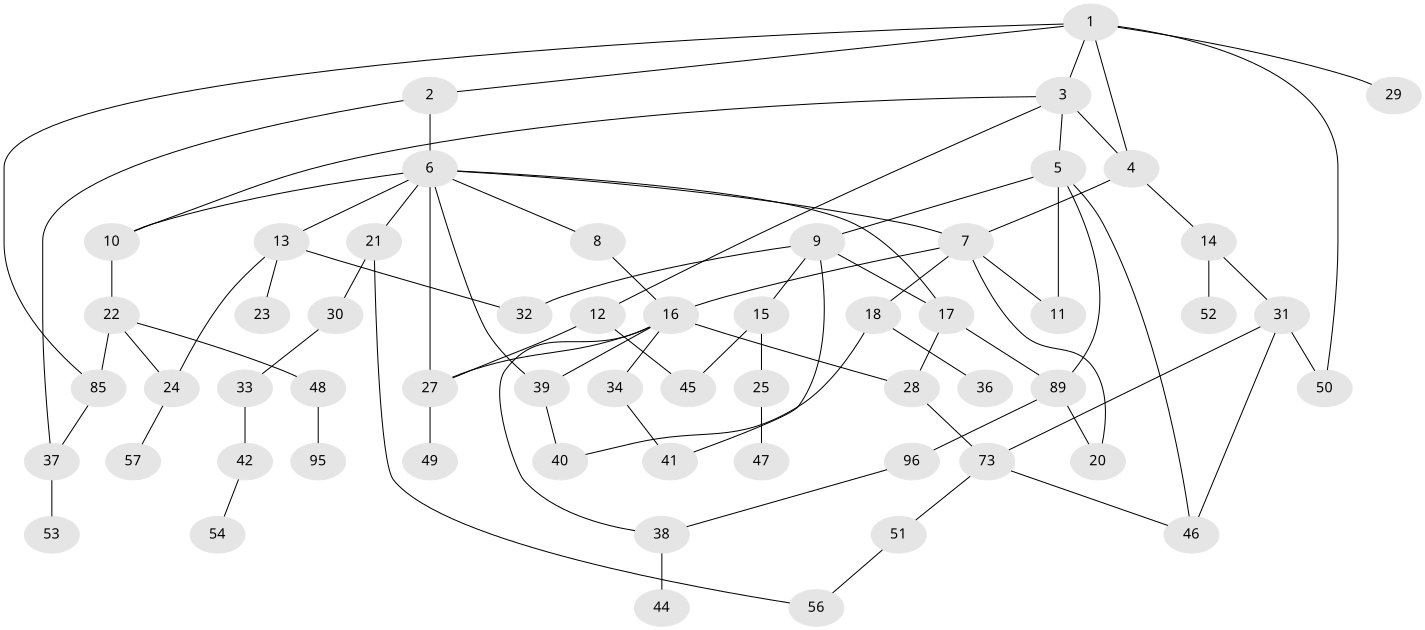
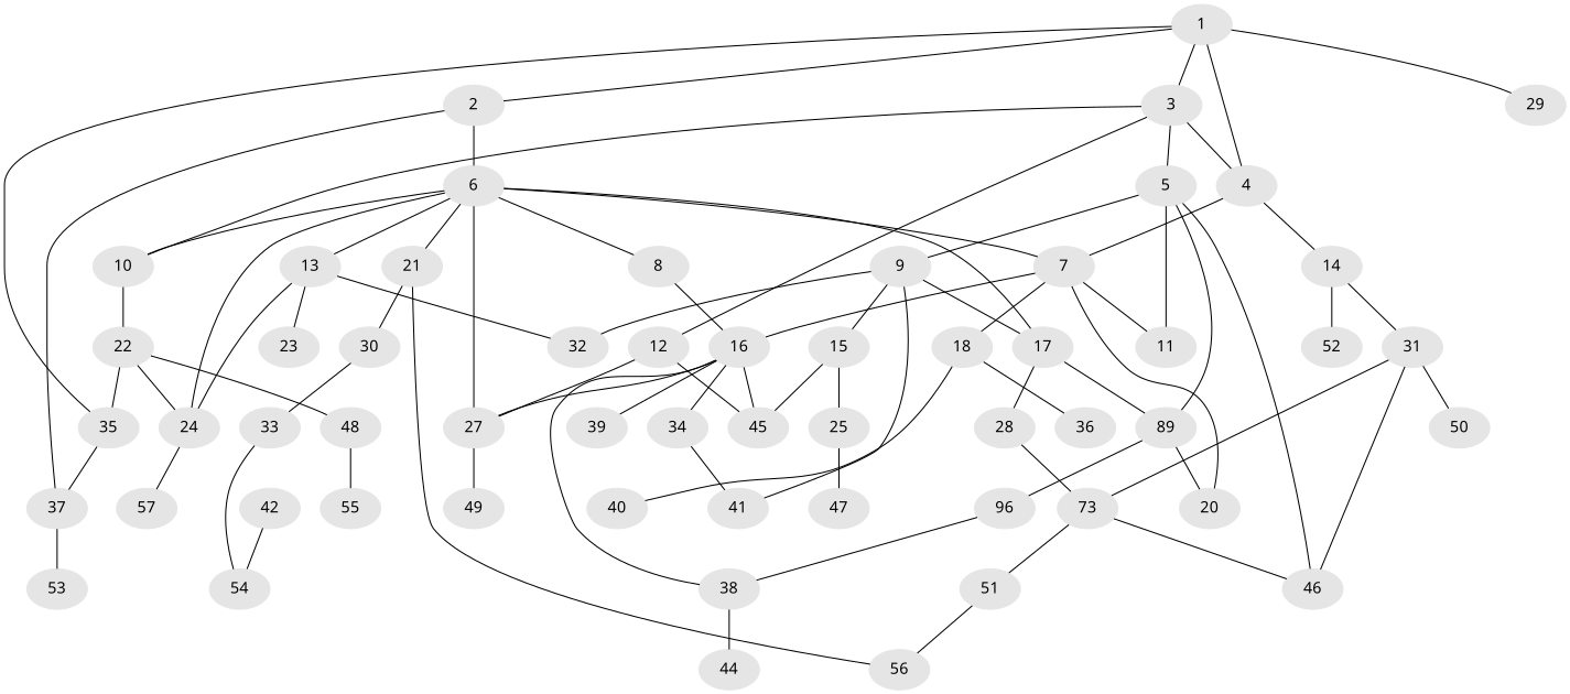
  graph {
    fontname="Noto Sans"
    node [color=gray90 fontname="Noto Sans" style=filled]
    edge [fontname="Noto Sans" weight=1.0]
    1
    2
    3
    4
    29
-   35 [label=85]
+   35
    50
    6
    37
    5
    10
    12
    7
    14
    8
    13
    17
    21
    27
    39
    53
    9
    11
    n24 [label=89]
    46
    22
    45
    16
    18
    20
    31
    52
    15
    32
    41
    n36 [label=96]
    23
    24
    28
    30
    56
    49
    40
    34
    38
    36
    25
    48
    57
    n50 [label=73]
    47
    44
    33
-   55 [label=95]
+   55
    51
    42
    54
    1 -- 2
    1 -- 3 [weight=2.0]
    1 -- 4
    1 -- 29 [weight=2.0]
    1 -- 35
-   1 -- 50
    2 -- 6
    2 -- 37
    3 -- 4
    3 -- 5
    3 -- 10
    3 -- 12
    4 -- 7
    4 -- 14
    35 -- 37
    6 -- 10
    6 -- 7
    6 -- 8
    6 -- 13
    6 -- 17
    6 -- 21
    6 -- 27
-   6 -- 39
+   6 -- 24
    37 -- 53
    5 -- 9
    5 -- 11
    5 -- n24
    5 -- 46
    10 -- 22
    12 -- 27
    12 -- 45
    7 -- 11
    7 -- 16
    7 -- 18
    7 -- 20
    14 -- 31
    14 -- 52
    8 -- 16
    13 -- 32
    13 -- 23
    13 -- 24
    17 -- n24
    17 -- 28
    21 -- 30
    21 -- 56
    27 -- 49
-   39 -- 40
    9 -- 17
    9 -- 15
    9 -- 32
    9 -- 41
    n24 -- 20
    n24 -- n36
    22 -- 35
    22 -- 24
    22 -- 48
    16 -- 27 [weight=2.0]
    16 -- 39
-   16 -- 28
+   16 -- 45
    16 -- 34
    16 -- 38
    18 -- 40
    18 -- 36
    31 -- 50
    31 -- 46
    31 -- n50
    15 -- 45
    15 -- 25
    n36 -- 38
    24 -- 57
    28 -- n50
    30 -- 33
    34 -- 41
    38 -- 44
    25 -- 47
    48 -- 55
    n50 -- 46
    n50 -- 51
-   33 -- 42
+   33 -- 54
    51 -- 56
    42 -- 54
  }
